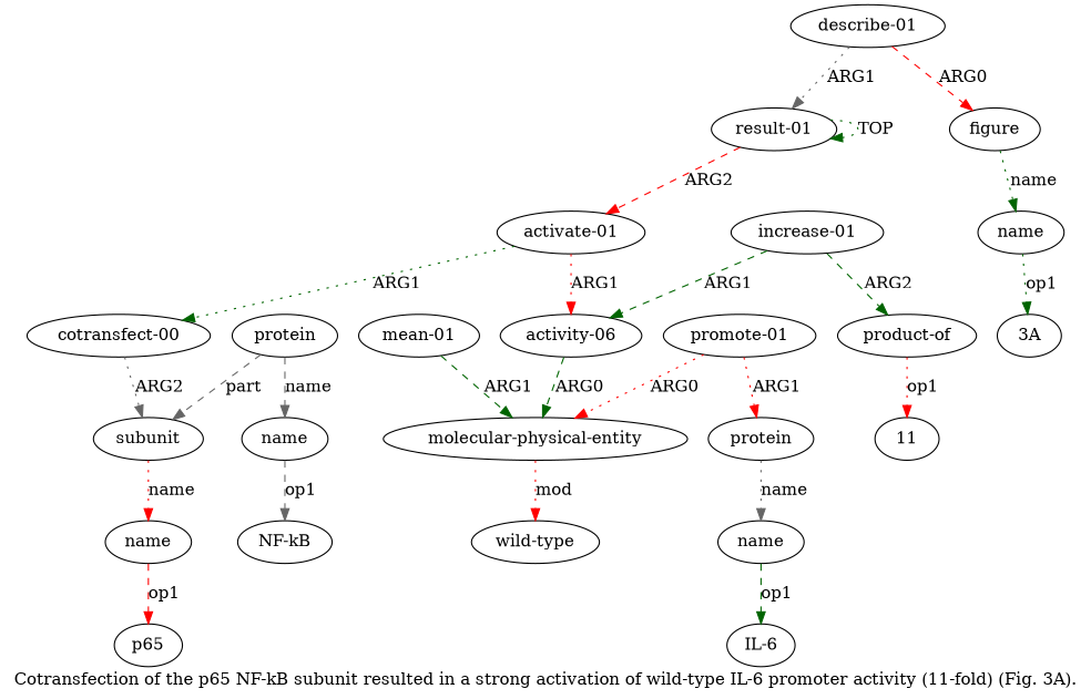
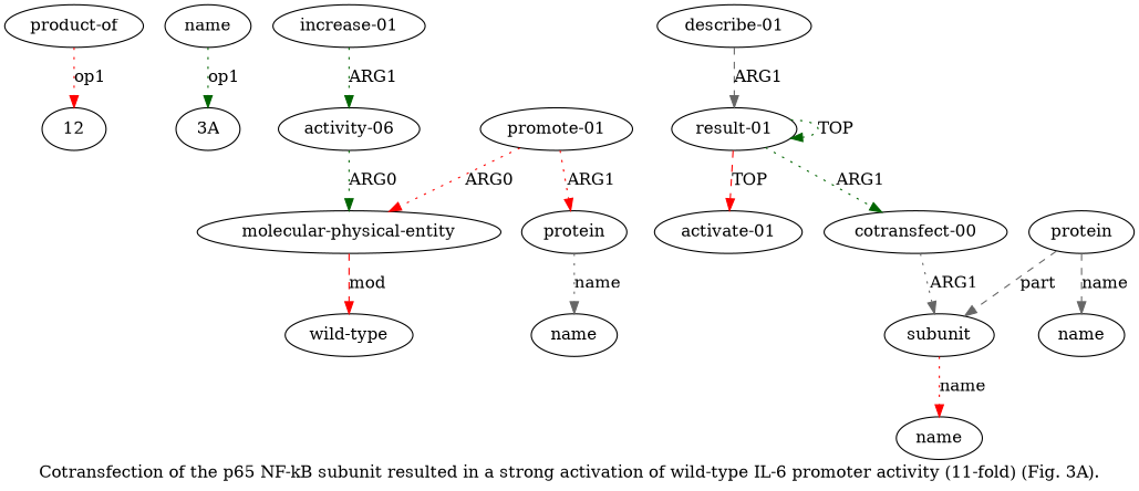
  digraph {
    label="Cotransfection of the p65 NF-kB subunit resulted in a strong activation of wild-type IL-6 promoter activity (11-fold) (Fig. 3A)."
    node [color=black gold_ind=-1 gold_label=name test_ind=-1 test_label=name]
    edge [color=red gold_label=ARG1 style=dotted test_label=ARG1]
-   n1 [gold_label="NF-kB" label="NF-kB" test_label="NF-kB"]
-   n2 [gold_label=p65 label=p65 test_label=p65]
-   n3 [gold_label=11 label=11 test_label=11]
+   n3 [gold_label=11 label=12 test_label=11]
    n4 [gold_label="3A" label="3A" test_label="3A"]
    n5 [gold_ind=15 gold_label="product-of" label="product-of" test_ind=15 test_label="product-of"]
    n6 [gold_ind=14 gold_label="increase-01" label="increase-01" test_ind=14 test_label="increase-01"]
    n7 [gold_ind=7 gold_label="activity-06" label="activity-06" test_ind=7 test_label="activity-06"]
    n8 [gold_ind=8 gold_label="molecular-physical-entity" label="molecular-physical-entity" test_ind=8 test_label="molecular-physical-entity"]
    n9 [gold_ind=12 gold_label="wild-type" label="wild-type" test_ind=12 test_label="wild-type"]
    n10 [gold_ind=17 gold_label="describe-01" label="describe-01" test_ind=17 test_label="describe-01"]
-   n11 [gold_ind=18 gold_label=figure label=figure test_ind=18 test_label=figure]
    n12 [gold_ind=0 gold_label="result-01" label="result-01" test_ind=0 test_label="result-01"]
    n13 [gold_ind=19 label=name test_ind=19]
    n14 [gold_ind=6 gold_label="activate-01" label="activate-01" test_ind=6 test_label="activate-01"]
    n15 [gold_ind=1 gold_label="cotransfect-00" label="cotransfect-00" test_ind=1 test_label="cotransfect-00"]
    n16 [gold_ind=2 gold_label=subunit label=subunit test_ind=2 test_label=subunit]
    n17 [gold_ind=11 label=name test_ind=11]
-   n18 [gold_label="IL-6" label="IL-6" test_label="IL-6"]
    n19 [gold_ind=10 gold_label=protein label=protein test_ind=10 test_label=protein]
-   n20 [gold_ind=13 gold_label="mean-01" label="mean-01" test_ind=13 test_label="mean-01"]
    n21 [gold_ind=3 label=name test_ind=3]
    n22 [gold_ind=5 label=name test_ind=5]
    n23 [gold_ind=4 gold_label=protein label=protein test_ind=4 test_label=protein]
    n24 [gold_ind=9 gold_label="promote-01" label="promote-01" test_ind=9 test_label="promote-01"]
    n5 -> n3 [gold_label=op1 label=op1 test_label=op1]
-   n6 -> n5 [color=darkgreen gold_label=ARG2 label=ARG2 style=dashed test_label=ARG2]
-   n6 -> n7 [color=darkgreen label=ARG1 style=dashed]
-   n7 -> n8 [color=darkgreen gold_label=ARG0 label=ARG0 style=dashed test_label=ARG0]
-   n8 -> n9 [gold_label=mod label=mod test_label=mod]
-   n10 -> n11 [gold_label=ARG0 label=ARG0 style=dashed test_label=ARG0]
-   n10 -> n12 [color=gray40 label=ARG1]
-   n11 -> n13 [color=darkgreen gold_label=name label=name test_label=name]
+   n6 -> n7 [color=darkgreen label=ARG1]
+   n7 -> n8 [color=darkgreen gold_label=ARG0 label=ARG0 test_label=ARG0]
+   n8 -> n9 [gold_label=mod label=mod style=dashed test_label=mod]
+   n10 -> n12 [color=gray40 label=ARG1 style=dashed]
    n12 -> n12 [color=darkgreen gold_label=TOP label=TOP test_label=TOP]
-   n12 -> n14 [gold_label=ARG2 label=ARG2 style=dashed test_label=ARG2]
-   n14 -> n15 [color=darkgreen label=ARG1]
+   n12 -> n14 [gold_label=ARG2 label=TOP style=dashed test_label=ARG2]
+   n12 -> n15 [color=darkgreen label=ARG1]
    n13 -> n4 [color=darkgreen gold_label=op1 label=op1 test_label=op1]
-   n14 -> n7 [label=ARG1]
-   n15 -> n16 [color=gray40 label=ARG2]
+   n15 -> n16 [color=gray40 label=ARG1]
    n16 -> n21 [gold_label=name label=name test_label=name]
-   n17 -> n18 [color=darkgreen gold_label=op1 label=op1 style=dashed test_label=op1]
    n19 -> n17 [color=gray40 gold_label=name label=name test_label=name]
-   n20 -> n8 [color=darkgreen label=ARG1 style=dashed]
-   n21 -> n2 [gold_label=op1 label=op1 style=dashed test_label=op1]
-   n22 -> n1 [color=gray40 gold_label=op1 label=op1 style=dashed test_label=op1]
    n23 -> n16 [color=gray40 gold_label=part label=part style=dashed test_label=part]
    n23 -> n22 [color=gray40 gold_label=name label=name style=dashed test_label=name]
    n24 -> n8 [gold_label=ARG0 label=ARG0 test_label=ARG0]
    n24 -> n19 [label=ARG1]
  }
